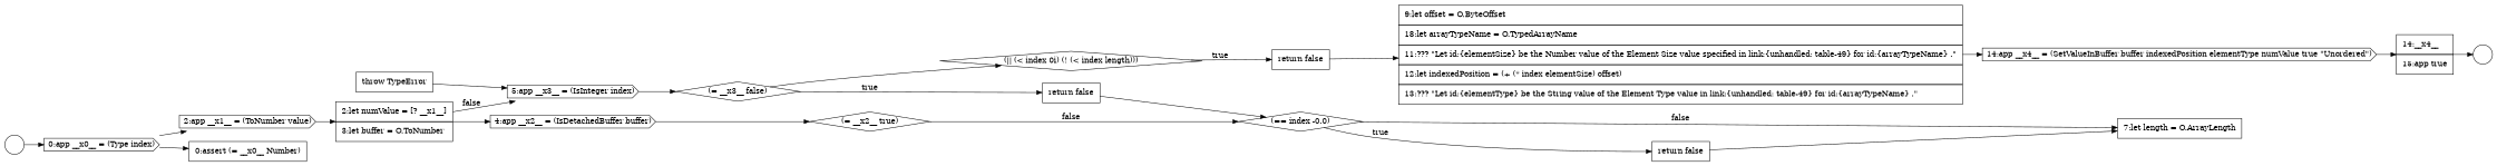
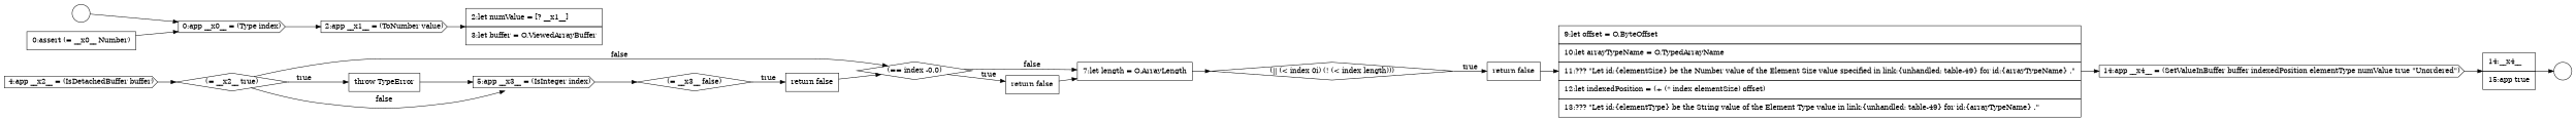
  digraph {
    rankdir=LR
    node [color=black fillcolor=white shape=none style=filled]
    edge [color=black]
    n1 [label=<<font color="black">     <table border="0" cellborder="1" cellspacing="0" cellpadding="10">       <tr><td align="left">return false</td></tr>     </table>   </font>> margin=0]
    n2 [label=<<font color="black">(== index -0.0)</font>> shape=diamond]
    n3 [label=<<font color="black">     <table border="0" cellborder="1" cellspacing="0" cellpadding="10">       <tr><td align="left">7:let length = O.ArrayLength</td></tr>     </table>   </font>> margin=0]
    n4 [label=<<font color="black">     <table border="0" cellborder="1" cellspacing="0" cellpadding="10">       <tr><td align="left">return false</td></tr>     </table>   </font>> margin=0]
    n5 [label=<<font color="black">(= __x2__ true)</font>> shape=diamond]
    n6 [label=<<font color="black">     <table border="0" cellborder="1" cellspacing="0" cellpadding="10">       <tr><td align="left">throw TypeError</td></tr>     </table>   </font>> margin=0]
    n7 [label=<<font color="black">5:app __x3__ = (IsInteger index)</font>> shape=cds]
    n8 [label=<<font color="black">(= __x3__ false)</font>> shape=diamond]
-   n9 [label=<<font color="black">     <table border="0" cellborder="1" cellspacing="0" cellpadding="10">       <tr><td align="left">9:let offset = O.ByteOffset</td></tr>       <tr><td align="left">18:let arrayTypeName = O.TypedArrayName</td></tr>       <tr><td align="left">11:??? &quot;Let id:{elementSize} be the Number value of the Element Size value specified in link:{unhandled: table-49} for id:{arrayTypeName} .&quot;</td></tr>       <tr><td align="left">12:let indexedPosition = (+ (* index elementSize) offset)</td></tr>       <tr><td align="left">13:??? &quot;Let id:{elementType} be the String value of the Element Type value in link:{unhandled: table-49} for id:{arrayTypeName} .&quot;</td></tr>     </table>   </font>> margin=0]
+   n9 [label=<<font color="black">     <table border="0" cellborder="1" cellspacing="0" cellpadding="10">       <tr><td align="left">9:let offset = O.ByteOffset</td></tr>       <tr><td align="left">10:let arrayTypeName = O.TypedArrayName</td></tr>       <tr><td align="left">11:??? &quot;Let id:{elementSize} be the Number value of the Element Size value specified in link:{unhandled: table-49} for id:{arrayTypeName} .&quot;</td></tr>       <tr><td align="left">12:let indexedPosition = (+ (* index elementSize) offset)</td></tr>       <tr><td align="left">13:??? &quot;Let id:{elementType} be the String value of the Element Type value in link:{unhandled: table-49} for id:{arrayTypeName} .&quot;</td></tr>     </table>   </font>> margin=0]
    n10 [label=<<font color="black">14:app __x4__ = (SetValueInBuffer buffer indexedPosition elementType numValue true &quot;Unordered&quot;)</font>> shape=cds]
    n11 [label=<<font color="black">     <table border="0" cellborder="1" cellspacing="0" cellpadding="10">       <tr><td align="left">14:__x4__</td></tr>       <tr><td align="left">15:app true</td></tr>     </table>   </font>> margin=0]
    n12 [label=<<font color="black">2:app __x1__ = (ToNumber value)</font>> shape=cds]
-   n13 [label=<<font color="black">     <table border="0" cellborder="1" cellspacing="0" cellpadding="10">       <tr><td align="left">2:let numValue = [? __x1__]</td></tr>       <tr><td align="left">3:let buffer = O.ToNumber</td></tr>     </table>   </font>> margin=0]
+   n13 [label=<<font color="black">     <table border="0" cellborder="1" cellspacing="0" cellpadding="10">       <tr><td align="left">2:let numValue = [? __x1__]</td></tr>       <tr><td align="left">3:let buffer = O.ViewedArrayBuffer</td></tr>     </table>   </font>> margin=0]
    n14 [label=<<font color="black">4:app __x2__ = (IsDetachedBuffer buffer)</font>> shape=cds]
    n15 [label=" " shape=circle]
    n16 [label=<<font color="black">0:app __x0__ = (Type index)</font>> shape=cds]
    n17 [label=<<font color="black">     <table border="0" cellborder="1" cellspacing="0" cellpadding="10">       <tr><td align="left">0:assert (= __x0__ Number)</td></tr>     </table>   </font>> margin=0]
    n18 [label=" " shape=circle]
    n19 [label=<<font color="black">(|| (&lt; index 0i) (! (&lt; index length)))</font>> shape=diamond]
    n20 [label=<<font color="black">     <table border="0" cellborder="1" cellspacing="0" cellpadding="10">       <tr><td align="left">return false</td></tr>     </table>   </font>> margin=0]
    n1 -> n2
    n2 -> n3 [label=<<font color="black">false</font>>]
    n2 -> n4 [label=<<font color="black">true</font>>]
-   n8 -> n19
+   n3 -> n19
    n4 -> n3
    n5 -> n2 [label=<<font color="black">false</font>>]
-   n13 -> n7 [label=<<font color="black">false</font>>]
+   n5 -> n6 [label=<<font color="black">true</font>>]
+   n5 -> n7 [label=<<font color="black">false</font>>]
    n6 -> n7
    n7 -> n8
    n8 -> n1 [label=<<font color="black">true</font>>]
    n9 -> n10
    n10 -> n11
    n11 -> n18
    n12 -> n13
-   n13 -> n14
    n14 -> n5
    n15 -> n16
    n16 -> n12
-   n16 -> n17
+   n17 -> n16
    n19 -> n20 [label=<<font color="black">true</font>>]
    n20 -> n9
  }
